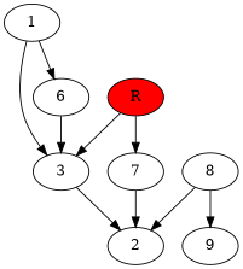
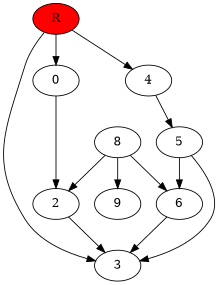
  digraph {
-   1
+   1 [label=5]
    3
    6
    2
-   7
+   4
+   7 [label=0]
    8
    9
    R [fillcolor="#ff0000" style=filled]
    1 -> 3
    1 -> 6
    6 -> 3
-   3 -> 2
+   2 -> 3
+   4 -> 1
    7 -> 2
+   8 -> 6
    8 -> 2
    8 -> 9
    R -> 3
+   R -> 4
    R -> 7
  }
